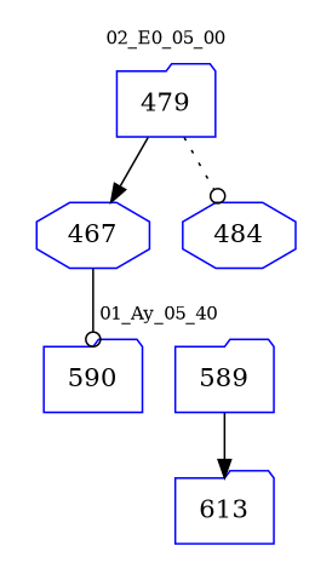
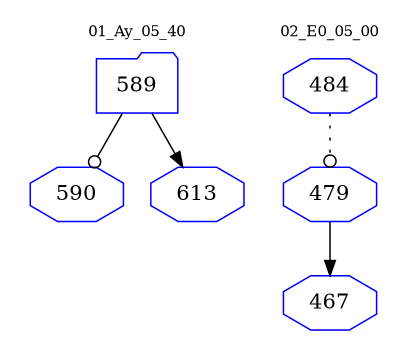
  digraph {
    node [color=blue shape=folder]
    edge [arrowhead=odot color=black style=solid]
    n1 [label=589]
-   n2 [label=590]
-   n3 [label=613]
-   n4 [label=479]
+   n2 [label=590 shape=octagon]
+   n3 [label=613 shape=octagon]
+   n4 [label=479 shape=octagon]
    n5 [label=467 shape=octagon]
    n6 [label=484 shape=octagon]
    subgraph cluster_1 {
      color=white
      fontsize=10
      label="01_Ay_05_40"
      n1
      n2
      n3
    }
    subgraph cluster_2 {
      color=white
      fontsize=10
      label="02_E0_05_00"
      n4
      n5
      n6
    }
-   n5 -> n2
+   n1 -> n2
    n1 -> n3 [arrowhead=normal]
    n4 -> n5 [arrowhead=normal]
-   n4 -> n6 [style=dotted]
+   n6 -> n4 [style=dotted]
  }
